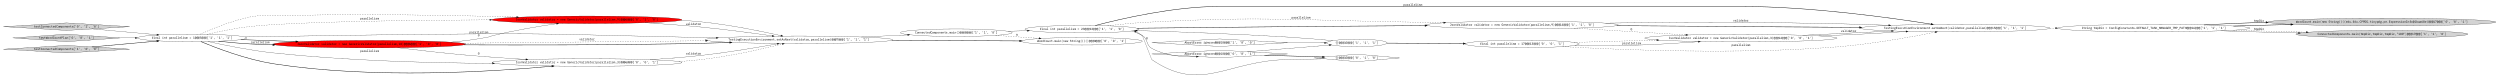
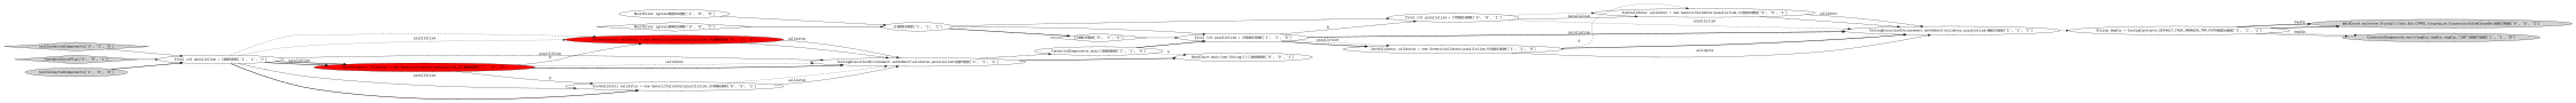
  digraph {
    fontname="IBM Plex Mono"
    rankdir=LR
    node [fillcolor=white fontname="IBM Plex Mono" shape=ellipse style=filled]
    edge [fontname="IBM Plex Mono" style=solid]
    n1 [fillcolor=red label="JsonValidator validator = new GenericValidator(parallelism,9)@@@6@@@['0', '1', '0']"]
    n2 [label="TestingExecutionEnvironment.setAsNext(validator,parallelism)@@@7@@@['1', '1', '1']"]
    n3 [label="ConnectedComponents.main()@@@8@@@['1', '1', '0']"]
    n4 [label="WordCount.main(new String(((()@@@8@@@['0', '0', '1']"]
    n5 [fillcolor=lightgray label="WordCount.main(new String((((edu.fdu.CPPDG.tinypdg.pe.ExpressionInfo@1baa68e)@@@17@@@['0', '0', '1']"]
    n6 [label="final int parallelism = 1@@@5@@@['1', '1', '1']"]
    n7 [fillcolor=red label="JsonValidator validator = new GenericValidator(parallelism,10)@@@6@@@['1', '0', '0']"]
    n8 [label="JsonValidator validator = new GenericValidator(parallelism,3)@@@6@@@['0', '0', '1']"]
    n9 [label="String tmpDir = ConfigConstants.DEFAULT_TASK_MANAGER_TMP_PATH@@@16@@@['1', '1', '1']"]
    n10 [fillcolor=lightgray label="ConnectedComponents.main(tmpDir,tmpDir,tmpDir,\"100\")@@@17@@@['1', '1', '0']"]
    n11 [label="final int parallelism = 17@@@13@@@['0', '0', '1']"]
    n12 [label="JsonValidator validator = new GenericValidator(parallelism,3)@@@14@@@['0', '0', '1']"]
    n13 [label="TestingExecutionEnvironment.setAsNext(validator,parallelism)@@@15@@@['1', '1', '1']"]
    n14 [label="final int parallelism = 23@@@13@@@['1', '1', '0']"]
    n15 [label="{}@@@10@@@['1', '1', '1']"]
    n16 [label="{}@@@10@@@['0', '1', '0']" shape=diamond]
    n17 [label="JsonValidator validator = new GenericValidator(parallelism,9)@@@14@@@['1', '1', '0']"]
    n18 [fillcolor=lightgray label="testConnectedComponents['0', '1', '0']" shape=diamond]
    n19 [fillcolor=lightgray label="testWordCountPlan['0', '0', '1']" shape=diamond]
-   n20 [label="AbortError ignored@@@10@@@['1', '0', '0']" shape=diamond]
-   n21 [fillcolor=lightgray label="testConnectedComponents['1', '0', '0']" shape=diamond]
+   n20 [label="AbortError ignored@@@10@@@['1', '0', '0']"]
+   n21 [fillcolor=lightgray label="testConnectedComponents['1', '0', '0']"]
    n22 [label="AbortError ignored@@@10@@@['0', '0', '1']" shape=diamond]
    n1 -> n2 [label=validator]
    n1 -> n2
    n2 -> n3
    n2 -> n4 [style=bold]
    n3 -> n4 [label=9 style=dashed]
-   n3 -> n14
+   n3 -> n14 [style=bold]
    n6 -> n1 [style=dashed]
    n6 -> n1 [label=parallelism style=dashed]
    n6 -> n2 [label=parallelism]
    n6 -> n7 [label=parallelism style=bold]
    n6 -> n7 [style=bold]
    n6 -> n8 [label=parallelism]
    n6 -> n8 [style=bold]
    n7 -> n1 [label=0]
    n7 -> n2 [label=validator style=dashed]
    n7 -> n2 [style=bold]
    n7 -> n8 [label=0]
    n8 -> n2 [style=dashed]
    n8 -> n2 [label=validator]
    n9 -> n5 [label=tmpDir style=bold]
    n9 -> n5 [style=bold]
    n9 -> n10 [label=tmpDir style=dashed]
    n9 -> n10
    n11 -> n12 [style=dashed]
    n11 -> n12 [label=parallelism]
    n11 -> n13 [label=parallelism style=dashed]
    n12 -> n13 [label=validator]
    n12 -> n13
    n13 -> n9 [style=dashed]
-   n14 -> n22 [label=0]
+   n14 -> n11 [label=0]
    n14 -> n13 [label=parallelism style=bold]
    n14 -> n17 [label=parallelism style=dashed]
    n14 -> n17 [style=bold]
-   n15 -> n11 [style=bold]
+   n15 -> n11
    n15 -> n14
-   n22 -> n16 [style=bold]
+   n15 -> n16 [style=bold]
    n16 -> n14
    n17 -> n12 [label=0 style=dashed]
    n17 -> n13 [style=bold]
    n17 -> n13 [label=validator]
    n18 -> n6
    n19 -> n6
    n20 -> n15
    n21 -> n6 [style=bold]
    n22 -> n15
  }
